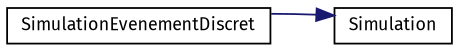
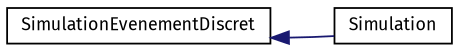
  digraph {
    rankdir=LR
    fontname="Fira Sans"
    node [color=black fillcolor=white fontname="Fira Sans" fontsize=10 shape=record style=filled]
    n1 [height=0.2 label=SimulationEvenementDiscret width=0.4]
    n2 [height=0.2 label=Simulation width=0.4]
-   n2 -> n1 [color=midnightblue dir=back fontname="Fira Sans" fontsize=10 labelfontname=Helvetica labelfontsize=10 style=solid]
+   n1 -> n2 [color=midnightblue dir=back fontname="Fira Sans" fontsize=10 labelfontname=Helvetica labelfontsize=10 style=solid]
  }
